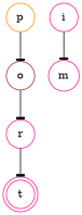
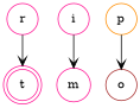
  digraph {
    node [color=deeppink shape=circle]
    edge [arrowhead=vee]
    t [shape=doublecircle]
    i
    m
    p [color=darkorange]
    o [color=brown]
    r
-   i -> m [arrowhead=tee]
-   p -> o [arrowhead=tee]
-   o -> r [arrowhead=tee]
-   r -> t [arrowhead=tee]
+   i -> m
+   p -> o
+   r -> t
  }
